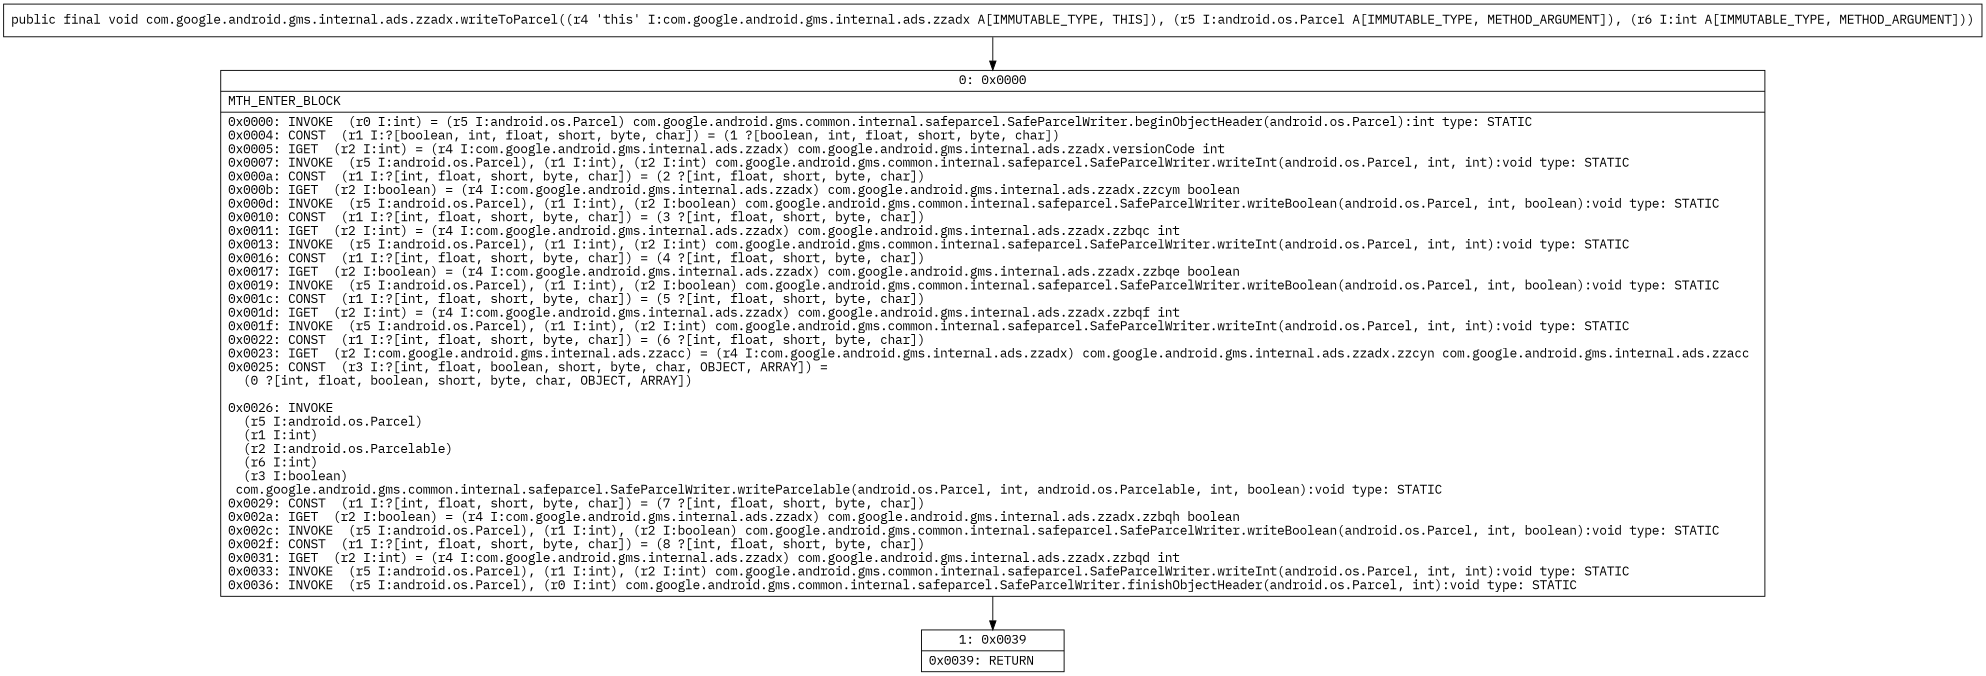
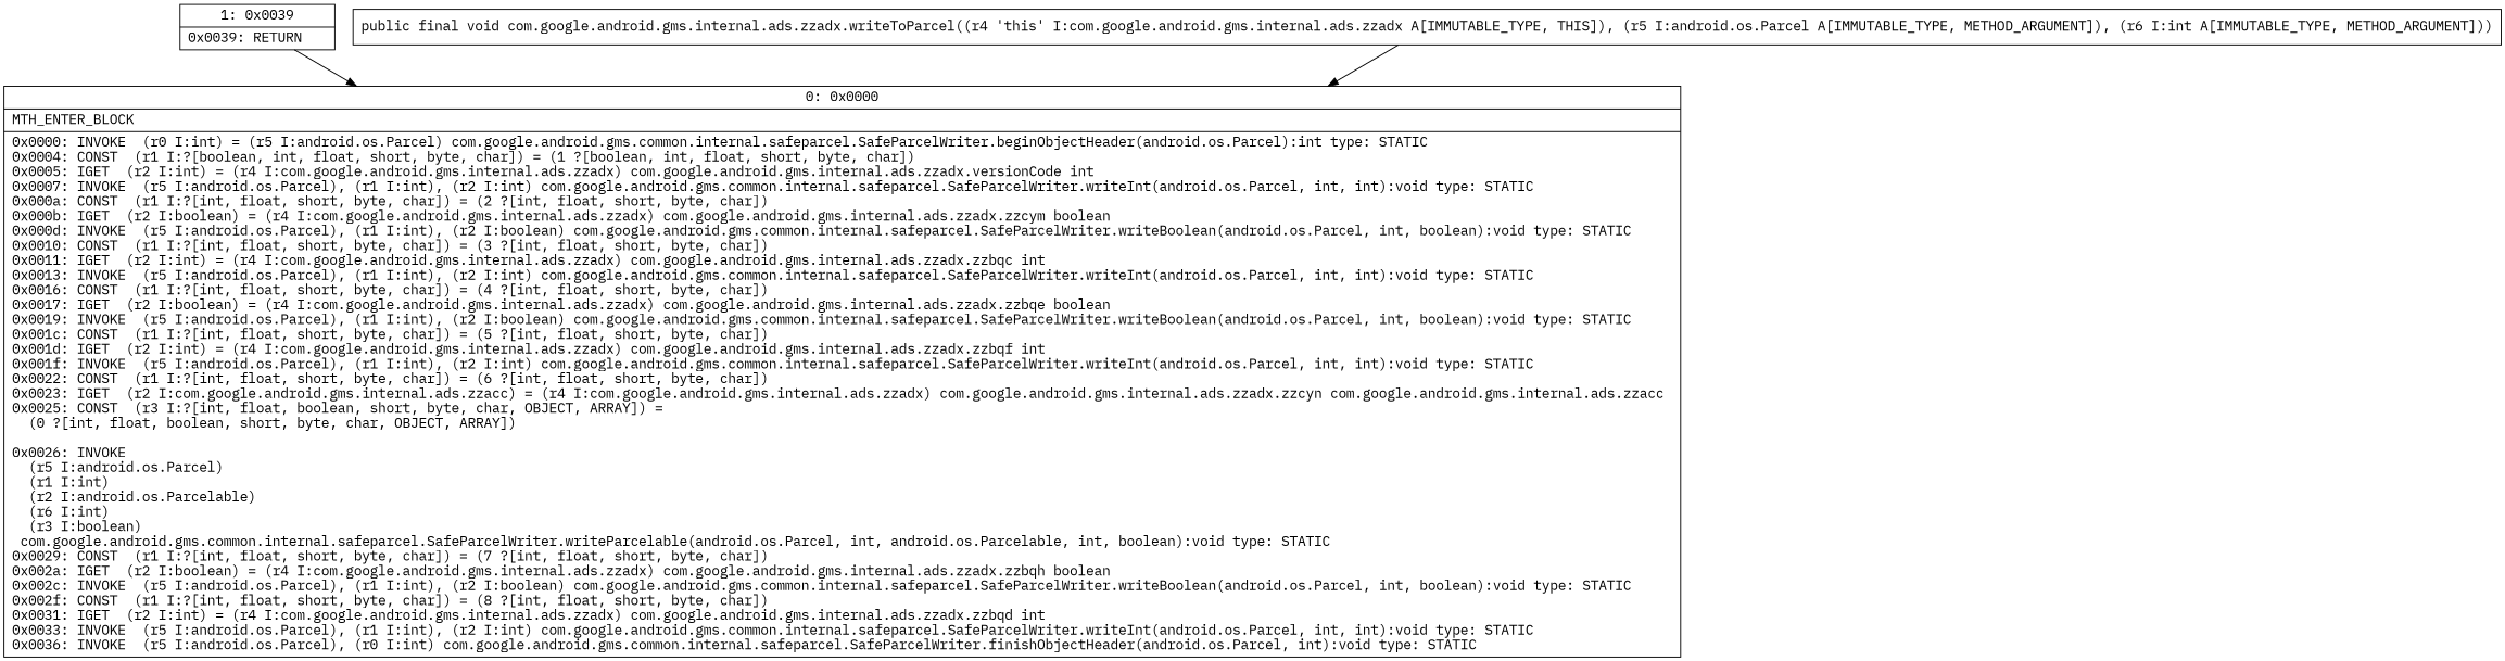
  digraph {
    fontname="IBM Plex Mono"
    node [shape=record fontname="IBM Plex Mono"]
    edge [fontname="IBM Plex Mono"]
    n1 [label="{0\:\ 0x0000|MTH_ENTER_BLOCK\l|0x0000: INVOKE  (r0 I:int) = (r5 I:android.os.Parcel) com.google.android.gms.common.internal.safeparcel.SafeParcelWriter.beginObjectHeader(android.os.Parcel):int type: STATIC \l0x0004: CONST  (r1 I:?[boolean, int, float, short, byte, char]) = (1 ?[boolean, int, float, short, byte, char]) \l0x0005: IGET  (r2 I:int) = (r4 I:com.google.android.gms.internal.ads.zzadx) com.google.android.gms.internal.ads.zzadx.versionCode int \l0x0007: INVOKE  (r5 I:android.os.Parcel), (r1 I:int), (r2 I:int) com.google.android.gms.common.internal.safeparcel.SafeParcelWriter.writeInt(android.os.Parcel, int, int):void type: STATIC \l0x000a: CONST  (r1 I:?[int, float, short, byte, char]) = (2 ?[int, float, short, byte, char]) \l0x000b: IGET  (r2 I:boolean) = (r4 I:com.google.android.gms.internal.ads.zzadx) com.google.android.gms.internal.ads.zzadx.zzcym boolean \l0x000d: INVOKE  (r5 I:android.os.Parcel), (r1 I:int), (r2 I:boolean) com.google.android.gms.common.internal.safeparcel.SafeParcelWriter.writeBoolean(android.os.Parcel, int, boolean):void type: STATIC \l0x0010: CONST  (r1 I:?[int, float, short, byte, char]) = (3 ?[int, float, short, byte, char]) \l0x0011: IGET  (r2 I:int) = (r4 I:com.google.android.gms.internal.ads.zzadx) com.google.android.gms.internal.ads.zzadx.zzbqc int \l0x0013: INVOKE  (r5 I:android.os.Parcel), (r1 I:int), (r2 I:int) com.google.android.gms.common.internal.safeparcel.SafeParcelWriter.writeInt(android.os.Parcel, int, int):void type: STATIC \l0x0016: CONST  (r1 I:?[int, float, short, byte, char]) = (4 ?[int, float, short, byte, char]) \l0x0017: IGET  (r2 I:boolean) = (r4 I:com.google.android.gms.internal.ads.zzadx) com.google.android.gms.internal.ads.zzadx.zzbqe boolean \l0x0019: INVOKE  (r5 I:android.os.Parcel), (r1 I:int), (r2 I:boolean) com.google.android.gms.common.internal.safeparcel.SafeParcelWriter.writeBoolean(android.os.Parcel, int, boolean):void type: STATIC \l0x001c: CONST  (r1 I:?[int, float, short, byte, char]) = (5 ?[int, float, short, byte, char]) \l0x001d: IGET  (r2 I:int) = (r4 I:com.google.android.gms.internal.ads.zzadx) com.google.android.gms.internal.ads.zzadx.zzbqf int \l0x001f: INVOKE  (r5 I:android.os.Parcel), (r1 I:int), (r2 I:int) com.google.android.gms.common.internal.safeparcel.SafeParcelWriter.writeInt(android.os.Parcel, int, int):void type: STATIC \l0x0022: CONST  (r1 I:?[int, float, short, byte, char]) = (6 ?[int, float, short, byte, char]) \l0x0023: IGET  (r2 I:com.google.android.gms.internal.ads.zzacc) = (r4 I:com.google.android.gms.internal.ads.zzadx) com.google.android.gms.internal.ads.zzadx.zzcyn com.google.android.gms.internal.ads.zzacc \l0x0025: CONST  (r3 I:?[int, float, boolean, short, byte, char, OBJECT, ARRAY]) = \l  (0 ?[int, float, boolean, short, byte, char, OBJECT, ARRAY])\l \l0x0026: INVOKE  \l  (r5 I:android.os.Parcel)\l  (r1 I:int)\l  (r2 I:android.os.Parcelable)\l  (r6 I:int)\l  (r3 I:boolean)\l com.google.android.gms.common.internal.safeparcel.SafeParcelWriter.writeParcelable(android.os.Parcel, int, android.os.Parcelable, int, boolean):void type: STATIC \l0x0029: CONST  (r1 I:?[int, float, short, byte, char]) = (7 ?[int, float, short, byte, char]) \l0x002a: IGET  (r2 I:boolean) = (r4 I:com.google.android.gms.internal.ads.zzadx) com.google.android.gms.internal.ads.zzadx.zzbqh boolean \l0x002c: INVOKE  (r5 I:android.os.Parcel), (r1 I:int), (r2 I:boolean) com.google.android.gms.common.internal.safeparcel.SafeParcelWriter.writeBoolean(android.os.Parcel, int, boolean):void type: STATIC \l0x002f: CONST  (r1 I:?[int, float, short, byte, char]) = (8 ?[int, float, short, byte, char]) \l0x0031: IGET  (r2 I:int) = (r4 I:com.google.android.gms.internal.ads.zzadx) com.google.android.gms.internal.ads.zzadx.zzbqd int \l0x0033: INVOKE  (r5 I:android.os.Parcel), (r1 I:int), (r2 I:int) com.google.android.gms.common.internal.safeparcel.SafeParcelWriter.writeInt(android.os.Parcel, int, int):void type: STATIC \l0x0036: INVOKE  (r5 I:android.os.Parcel), (r0 I:int) com.google.android.gms.common.internal.safeparcel.SafeParcelWriter.finishObjectHeader(android.os.Parcel, int):void type: STATIC \l}"]
    n2 [label="{1\:\ 0x0039|0x0039: RETURN   \l}"]
    n3 [label="{public final void com.google.android.gms.internal.ads.zzadx.writeToParcel((r4 'this' I:com.google.android.gms.internal.ads.zzadx A[IMMUTABLE_TYPE, THIS]), (r5 I:android.os.Parcel A[IMMUTABLE_TYPE, METHOD_ARGUMENT]), (r6 I:int A[IMMUTABLE_TYPE, METHOD_ARGUMENT])) }"]
-   n1 -> n2
+   n2 -> n1
    n3 -> n1
  }
